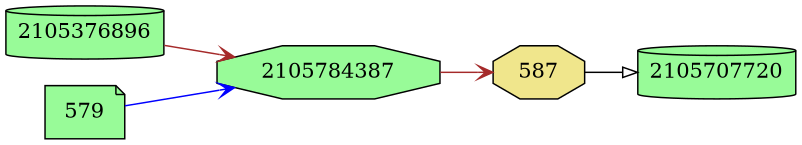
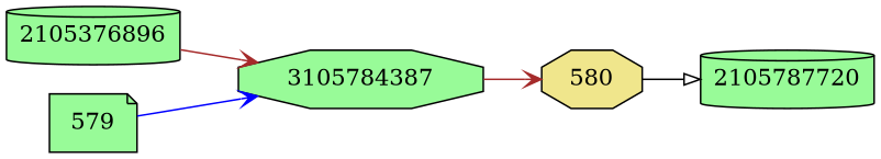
  strict digraph {
    rankdir=LR
    node [fillcolor=palegreen shape=cylinder style=filled]
    edge [arrowhead=vee color=brown]
    n1 [label=2105376896]
-   2105784387 [shape=octagon]
-   580 [fillcolor=khaki shape=octagon label=587]
-   2105787720 [label=2105707720]
+   2105784387 [shape=octagon label=3105784387]
+   580 [fillcolor=khaki shape=octagon]
+   2105787720
    579 [shape=note]
    n1 -> 2105784387
    2105784387 -> 580
    580 -> 2105787720 [arrowhead=onormal color=black]
    579 -> 2105784387 [color=blue]
  }
